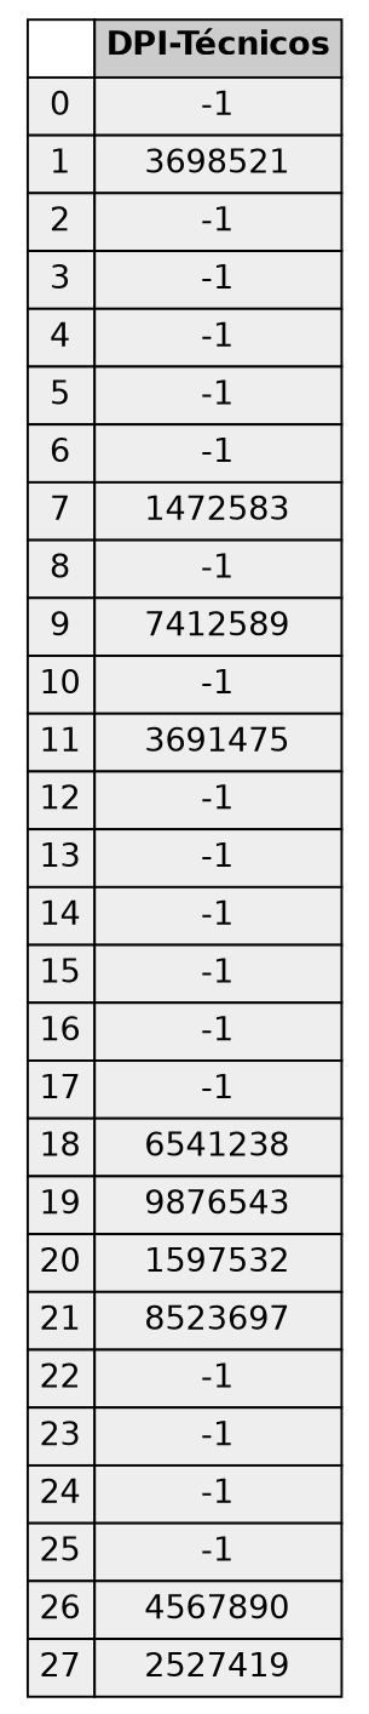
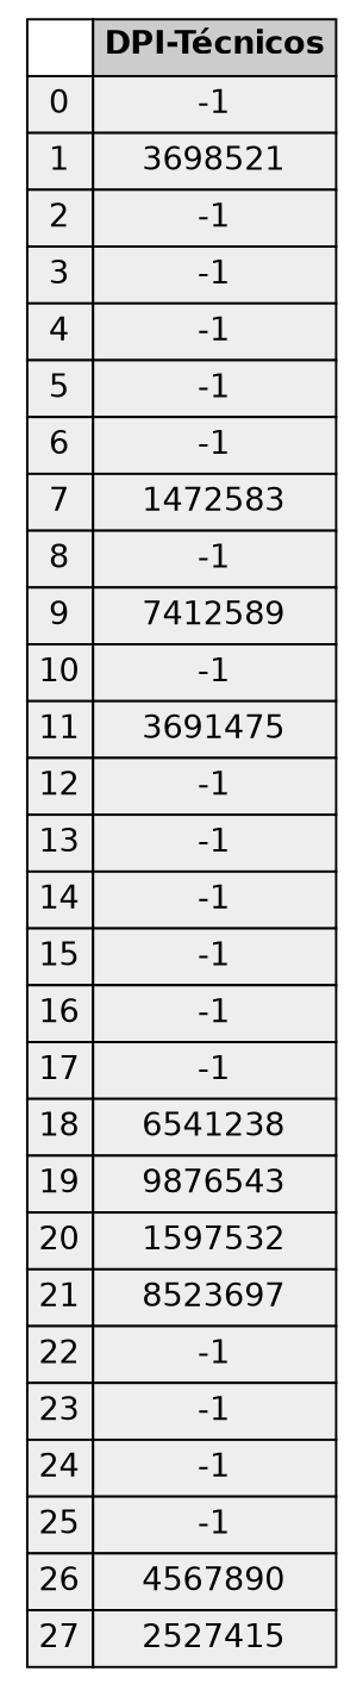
  digraph {
    rankdir=LR
-   n1 [label=<     <TABLE BORDER="0" CELLBORDER="1" CELLSPACING="0" CELLPADDING="8" BGCOLOR="#ffffff" COLOR="#000000">       <TR>         <TD></TD>         <TD BGCOLOR="#cccccc" BORDER="1" CELLPADDING="4"><FONT FACE="Helvetica" COLOR="#000000"><B>DPI-Técnicos</B></FONT></TD>       </TR>       <TR>         <TD BGCOLOR="#eeeeee" BORDER="1" CELLPADDING="4"><FONT FACE="Helvetica" COLOR="#000000">0</FONT></TD>         <TD BGCOLOR="#eeeeee" BORDER="1" CELLPADDING="4"><FONT FACE="Helvetica" COLOR="#000000">-1</FONT></TD>       </TR>       <TR>         <TD BGCOLOR="#eeeeee" BORDER="1" CELLPADDING="4"><FONT FACE="Helvetica" COLOR="#000000">1</FONT></TD>         <TD BGCOLOR="#eeeeee" BORDER="1" CELLPADDING="4"><FONT FACE="Helvetica" COLOR="#000000">3698521</FONT></TD>       </TR>       <TR>         <TD BGCOLOR="#eeeeee" BORDER="1" CELLPADDING="4"><FONT FACE="Helvetica" COLOR="#000000">2</FONT></TD>         <TD BGCOLOR="#eeeeee" BORDER="1" CELLPADDING="4"><FONT FACE="Helvetica" COLOR="#000000">-1</FONT></TD>       </TR>       <TR>         <TD BGCOLOR="#eeeeee" BORDER="1" CELLPADDING="4"><FONT FACE="Helvetica" COLOR="#000000">3</FONT></TD>         <TD BGCOLOR="#eeeeee" BORDER="1" CELLPADDING="4"><FONT FACE="Helvetica" COLOR="#000000">-1</FONT></TD>       </TR>       <TR>         <TD BGCOLOR="#eeeeee" BORDER="1" CELLPADDING="4"><FONT FACE="Helvetica" COLOR="#000000">4</FONT></TD>         <TD BGCOLOR="#eeeeee" BORDER="1" CELLPADDING="4"><FONT FACE="Helvetica" COLOR="#000000">-1</FONT></TD>       </TR>       <TR>         <TD BGCOLOR="#eeeeee" BORDER="1" CELLPADDING="4"><FONT FACE="Helvetica" COLOR="#000000">5</FONT></TD>         <TD BGCOLOR="#eeeeee" BORDER="1" CELLPADDING="4"><FONT FACE="Helvetica" COLOR="#000000">-1</FONT></TD>       </TR>       <TR>         <TD BGCOLOR="#eeeeee" BORDER="1" CELLPADDING="4"><FONT FACE="Helvetica" COLOR="#000000">6</FONT></TD>         <TD BGCOLOR="#eeeeee" BORDER="1" CELLPADDING="4"><FONT FACE="Helvetica" COLOR="#000000">-1</FONT></TD>       </TR>       <TR>         <TD BGCOLOR="#eeeeee" BORDER="1" CELLPADDING="4"><FONT FACE="Helvetica" COLOR="#000000">7</FONT></TD>         <TD BGCOLOR="#eeeeee" BORDER="1" CELLPADDING="4"><FONT FACE="Helvetica" COLOR="#000000">1472583</FONT></TD>       </TR>       <TR>         <TD BGCOLOR="#eeeeee" BORDER="1" CELLPADDING="4"><FONT FACE="Helvetica" COLOR="#000000">8</FONT></TD>         <TD BGCOLOR="#eeeeee" BORDER="1" CELLPADDING="4"><FONT FACE="Helvetica" COLOR="#000000">-1</FONT></TD>       </TR>       <TR>         <TD BGCOLOR="#eeeeee" BORDER="1" CELLPADDING="4"><FONT FACE="Helvetica" COLOR="#000000">9</FONT></TD>         <TD BGCOLOR="#eeeeee" BORDER="1" CELLPADDING="4"><FONT FACE="Helvetica" COLOR="#000000">7412589</FONT></TD>       </TR>       <TR>         <TD BGCOLOR="#eeeeee" BORDER="1" CELLPADDING="4"><FONT FACE="Helvetica" COLOR="#000000">10</FONT></TD>         <TD BGCOLOR="#eeeeee" BORDER="1" CELLPADDING="4"><FONT FACE="Helvetica" COLOR="#000000">-1</FONT></TD>       </TR>       <TR>         <TD BGCOLOR="#eeeeee" BORDER="1" CELLPADDING="4"><FONT FACE="Helvetica" COLOR="#000000">11</FONT></TD>         <TD BGCOLOR="#eeeeee" BORDER="1" CELLPADDING="4"><FONT FACE="Helvetica" COLOR="#000000">3691475</FONT></TD>       </TR>       <TR>         <TD BGCOLOR="#eeeeee" BORDER="1" CELLPADDING="4"><FONT FACE="Helvetica" COLOR="#000000">12</FONT></TD>         <TD BGCOLOR="#eeeeee" BORDER="1" CELLPADDING="4"><FONT FACE="Helvetica" COLOR="#000000">-1</FONT></TD>       </TR>       <TR>         <TD BGCOLOR="#eeeeee" BORDER="1" CELLPADDING="4"><FONT FACE="Helvetica" COLOR="#000000">13</FONT></TD>         <TD BGCOLOR="#eeeeee" BORDER="1" CELLPADDING="4"><FONT FACE="Helvetica" COLOR="#000000">-1</FONT></TD>       </TR>       <TR>         <TD BGCOLOR="#eeeeee" BORDER="1" CELLPADDING="4"><FONT FACE="Helvetica" COLOR="#000000">14</FONT></TD>         <TD BGCOLOR="#eeeeee" BORDER="1" CELLPADDING="4"><FONT FACE="Helvetica" COLOR="#000000">-1</FONT></TD>       </TR>       <TR>         <TD BGCOLOR="#eeeeee" BORDER="1" CELLPADDING="4"><FONT FACE="Helvetica" COLOR="#000000">15</FONT></TD>         <TD BGCOLOR="#eeeeee" BORDER="1" CELLPADDING="4"><FONT FACE="Helvetica" COLOR="#000000">-1</FONT></TD>       </TR>       <TR>         <TD BGCOLOR="#eeeeee" BORDER="1" CELLPADDING="4"><FONT FACE="Helvetica" COLOR="#000000">16</FONT></TD>         <TD BGCOLOR="#eeeeee" BORDER="1" CELLPADDING="4"><FONT FACE="Helvetica" COLOR="#000000">-1</FONT></TD>       </TR>       <TR>         <TD BGCOLOR="#eeeeee" BORDER="1" CELLPADDING="4"><FONT FACE="Helvetica" COLOR="#000000">17</FONT></TD>         <TD BGCOLOR="#eeeeee" BORDER="1" CELLPADDING="4"><FONT FACE="Helvetica" COLOR="#000000">-1</FONT></TD>       </TR>       <TR>         <TD BGCOLOR="#eeeeee" BORDER="1" CELLPADDING="4"><FONT FACE="Helvetica" COLOR="#000000">18</FONT></TD>         <TD BGCOLOR="#eeeeee" BORDER="1" CELLPADDING="4"><FONT FACE="Helvetica" COLOR="#000000">6541238</FONT></TD>       </TR>       <TR>         <TD BGCOLOR="#eeeeee" BORDER="1" CELLPADDING="4"><FONT FACE="Helvetica" COLOR="#000000">19</FONT></TD>         <TD BGCOLOR="#eeeeee" BORDER="1" CELLPADDING="4"><FONT FACE="Helvetica" COLOR="#000000">9876543</FONT></TD>       </TR>       <TR>         <TD BGCOLOR="#eeeeee" BORDER="1" CELLPADDING="4"><FONT FACE="Helvetica" COLOR="#000000">20</FONT></TD>         <TD BGCOLOR="#eeeeee" BORDER="1" CELLPADDING="4"><FONT FACE="Helvetica" COLOR="#000000">1597532</FONT></TD>       </TR>       <TR>         <TD BGCOLOR="#eeeeee" BORDER="1" CELLPADDING="4"><FONT FACE="Helvetica" COLOR="#000000">21</FONT></TD>         <TD BGCOLOR="#eeeeee" BORDER="1" CELLPADDING="4"><FONT FACE="Helvetica" COLOR="#000000">8523697</FONT></TD>       </TR>       <TR>         <TD BGCOLOR="#eeeeee" BORDER="1" CELLPADDING="4"><FONT FACE="Helvetica" COLOR="#000000">22</FONT></TD>         <TD BGCOLOR="#eeeeee" BORDER="1" CELLPADDING="4"><FONT FACE="Helvetica" COLOR="#000000">-1</FONT></TD>       </TR>       <TR>         <TD BGCOLOR="#eeeeee" BORDER="1" CELLPADDING="4"><FONT FACE="Helvetica" COLOR="#000000">23</FONT></TD>         <TD BGCOLOR="#eeeeee" BORDER="1" CELLPADDING="4"><FONT FACE="Helvetica" COLOR="#000000">-1</FONT></TD>       </TR>       <TR>         <TD BGCOLOR="#eeeeee" BORDER="1" CELLPADDING="4"><FONT FACE="Helvetica" COLOR="#000000">24</FONT></TD>         <TD BGCOLOR="#eeeeee" BORDER="1" CELLPADDING="4"><FONT FACE="Helvetica" COLOR="#000000">-1</FONT></TD>       </TR>       <TR>         <TD BGCOLOR="#eeeeee" BORDER="1" CELLPADDING="4"><FONT FACE="Helvetica" COLOR="#000000">25</FONT></TD>         <TD BGCOLOR="#eeeeee" BORDER="1" CELLPADDING="4"><FONT FACE="Helvetica" COLOR="#000000">-1</FONT></TD>       </TR>       <TR>         <TD BGCOLOR="#eeeeee" BORDER="1" CELLPADDING="4"><FONT FACE="Helvetica" COLOR="#000000">26</FONT></TD>         <TD BGCOLOR="#eeeeee" BORDER="1" CELLPADDING="4"><FONT FACE="Helvetica" COLOR="#000000">4567890</FONT></TD>       </TR>       <TR>         <TD BGCOLOR="#eeeeee" BORDER="1" CELLPADDING="4"><FONT FACE="Helvetica" COLOR="#000000">27</FONT></TD>         <TD BGCOLOR="#eeeeee" BORDER="1" CELLPADDING="4"><FONT FACE="Helvetica" COLOR="#000000">2527419</FONT></TD>       </TR>     </TABLE>   > shape=plaintext]
+   n1 [label=<     <TABLE BORDER="0" CELLBORDER="1" CELLSPACING="0" CELLPADDING="8" BGCOLOR="#ffffff" COLOR="#000000">       <TR>         <TD></TD>         <TD BGCOLOR="#cccccc" BORDER="1" CELLPADDING="4"><FONT FACE="Helvetica" COLOR="#000000"><B>DPI-Técnicos</B></FONT></TD>       </TR>       <TR>         <TD BGCOLOR="#eeeeee" BORDER="1" CELLPADDING="4"><FONT FACE="Helvetica" COLOR="#000000">0</FONT></TD>         <TD BGCOLOR="#eeeeee" BORDER="1" CELLPADDING="4"><FONT FACE="Helvetica" COLOR="#000000">-1</FONT></TD>       </TR>       <TR>         <TD BGCOLOR="#eeeeee" BORDER="1" CELLPADDING="4"><FONT FACE="Helvetica" COLOR="#000000">1</FONT></TD>         <TD BGCOLOR="#eeeeee" BORDER="1" CELLPADDING="4"><FONT FACE="Helvetica" COLOR="#000000">3698521</FONT></TD>       </TR>       <TR>         <TD BGCOLOR="#eeeeee" BORDER="1" CELLPADDING="4"><FONT FACE="Helvetica" COLOR="#000000">2</FONT></TD>         <TD BGCOLOR="#eeeeee" BORDER="1" CELLPADDING="4"><FONT FACE="Helvetica" COLOR="#000000">-1</FONT></TD>       </TR>       <TR>         <TD BGCOLOR="#eeeeee" BORDER="1" CELLPADDING="4"><FONT FACE="Helvetica" COLOR="#000000">3</FONT></TD>         <TD BGCOLOR="#eeeeee" BORDER="1" CELLPADDING="4"><FONT FACE="Helvetica" COLOR="#000000">-1</FONT></TD>       </TR>       <TR>         <TD BGCOLOR="#eeeeee" BORDER="1" CELLPADDING="4"><FONT FACE="Helvetica" COLOR="#000000">4</FONT></TD>         <TD BGCOLOR="#eeeeee" BORDER="1" CELLPADDING="4"><FONT FACE="Helvetica" COLOR="#000000">-1</FONT></TD>       </TR>       <TR>         <TD BGCOLOR="#eeeeee" BORDER="1" CELLPADDING="4"><FONT FACE="Helvetica" COLOR="#000000">5</FONT></TD>         <TD BGCOLOR="#eeeeee" BORDER="1" CELLPADDING="4"><FONT FACE="Helvetica" COLOR="#000000">-1</FONT></TD>       </TR>       <TR>         <TD BGCOLOR="#eeeeee" BORDER="1" CELLPADDING="4"><FONT FACE="Helvetica" COLOR="#000000">6</FONT></TD>         <TD BGCOLOR="#eeeeee" BORDER="1" CELLPADDING="4"><FONT FACE="Helvetica" COLOR="#000000">-1</FONT></TD>       </TR>       <TR>         <TD BGCOLOR="#eeeeee" BORDER="1" CELLPADDING="4"><FONT FACE="Helvetica" COLOR="#000000">7</FONT></TD>         <TD BGCOLOR="#eeeeee" BORDER="1" CELLPADDING="4"><FONT FACE="Helvetica" COLOR="#000000">1472583</FONT></TD>       </TR>       <TR>         <TD BGCOLOR="#eeeeee" BORDER="1" CELLPADDING="4"><FONT FACE="Helvetica" COLOR="#000000">8</FONT></TD>         <TD BGCOLOR="#eeeeee" BORDER="1" CELLPADDING="4"><FONT FACE="Helvetica" COLOR="#000000">-1</FONT></TD>       </TR>       <TR>         <TD BGCOLOR="#eeeeee" BORDER="1" CELLPADDING="4"><FONT FACE="Helvetica" COLOR="#000000">9</FONT></TD>         <TD BGCOLOR="#eeeeee" BORDER="1" CELLPADDING="4"><FONT FACE="Helvetica" COLOR="#000000">7412589</FONT></TD>       </TR>       <TR>         <TD BGCOLOR="#eeeeee" BORDER="1" CELLPADDING="4"><FONT FACE="Helvetica" COLOR="#000000">10</FONT></TD>         <TD BGCOLOR="#eeeeee" BORDER="1" CELLPADDING="4"><FONT FACE="Helvetica" COLOR="#000000">-1</FONT></TD>       </TR>       <TR>         <TD BGCOLOR="#eeeeee" BORDER="1" CELLPADDING="4"><FONT FACE="Helvetica" COLOR="#000000">11</FONT></TD>         <TD BGCOLOR="#eeeeee" BORDER="1" CELLPADDING="4"><FONT FACE="Helvetica" COLOR="#000000">3691475</FONT></TD>       </TR>       <TR>         <TD BGCOLOR="#eeeeee" BORDER="1" CELLPADDING="4"><FONT FACE="Helvetica" COLOR="#000000">12</FONT></TD>         <TD BGCOLOR="#eeeeee" BORDER="1" CELLPADDING="4"><FONT FACE="Helvetica" COLOR="#000000">-1</FONT></TD>       </TR>       <TR>         <TD BGCOLOR="#eeeeee" BORDER="1" CELLPADDING="4"><FONT FACE="Helvetica" COLOR="#000000">13</FONT></TD>         <TD BGCOLOR="#eeeeee" BORDER="1" CELLPADDING="4"><FONT FACE="Helvetica" COLOR="#000000">-1</FONT></TD>       </TR>       <TR>         <TD BGCOLOR="#eeeeee" BORDER="1" CELLPADDING="4"><FONT FACE="Helvetica" COLOR="#000000">14</FONT></TD>         <TD BGCOLOR="#eeeeee" BORDER="1" CELLPADDING="4"><FONT FACE="Helvetica" COLOR="#000000">-1</FONT></TD>       </TR>       <TR>         <TD BGCOLOR="#eeeeee" BORDER="1" CELLPADDING="4"><FONT FACE="Helvetica" COLOR="#000000">15</FONT></TD>         <TD BGCOLOR="#eeeeee" BORDER="1" CELLPADDING="4"><FONT FACE="Helvetica" COLOR="#000000">-1</FONT></TD>       </TR>       <TR>         <TD BGCOLOR="#eeeeee" BORDER="1" CELLPADDING="4"><FONT FACE="Helvetica" COLOR="#000000">16</FONT></TD>         <TD BGCOLOR="#eeeeee" BORDER="1" CELLPADDING="4"><FONT FACE="Helvetica" COLOR="#000000">-1</FONT></TD>       </TR>       <TR>         <TD BGCOLOR="#eeeeee" BORDER="1" CELLPADDING="4"><FONT FACE="Helvetica" COLOR="#000000">17</FONT></TD>         <TD BGCOLOR="#eeeeee" BORDER="1" CELLPADDING="4"><FONT FACE="Helvetica" COLOR="#000000">-1</FONT></TD>       </TR>       <TR>         <TD BGCOLOR="#eeeeee" BORDER="1" CELLPADDING="4"><FONT FACE="Helvetica" COLOR="#000000">18</FONT></TD>         <TD BGCOLOR="#eeeeee" BORDER="1" CELLPADDING="4"><FONT FACE="Helvetica" COLOR="#000000">6541238</FONT></TD>       </TR>       <TR>         <TD BGCOLOR="#eeeeee" BORDER="1" CELLPADDING="4"><FONT FACE="Helvetica" COLOR="#000000">19</FONT></TD>         <TD BGCOLOR="#eeeeee" BORDER="1" CELLPADDING="4"><FONT FACE="Helvetica" COLOR="#000000">9876543</FONT></TD>       </TR>       <TR>         <TD BGCOLOR="#eeeeee" BORDER="1" CELLPADDING="4"><FONT FACE="Helvetica" COLOR="#000000">20</FONT></TD>         <TD BGCOLOR="#eeeeee" BORDER="1" CELLPADDING="4"><FONT FACE="Helvetica" COLOR="#000000">1597532</FONT></TD>       </TR>       <TR>         <TD BGCOLOR="#eeeeee" BORDER="1" CELLPADDING="4"><FONT FACE="Helvetica" COLOR="#000000">21</FONT></TD>         <TD BGCOLOR="#eeeeee" BORDER="1" CELLPADDING="4"><FONT FACE="Helvetica" COLOR="#000000">8523697</FONT></TD>       </TR>       <TR>         <TD BGCOLOR="#eeeeee" BORDER="1" CELLPADDING="4"><FONT FACE="Helvetica" COLOR="#000000">22</FONT></TD>         <TD BGCOLOR="#eeeeee" BORDER="1" CELLPADDING="4"><FONT FACE="Helvetica" COLOR="#000000">-1</FONT></TD>       </TR>       <TR>         <TD BGCOLOR="#eeeeee" BORDER="1" CELLPADDING="4"><FONT FACE="Helvetica" COLOR="#000000">23</FONT></TD>         <TD BGCOLOR="#eeeeee" BORDER="1" CELLPADDING="4"><FONT FACE="Helvetica" COLOR="#000000">-1</FONT></TD>       </TR>       <TR>         <TD BGCOLOR="#eeeeee" BORDER="1" CELLPADDING="4"><FONT FACE="Helvetica" COLOR="#000000">24</FONT></TD>         <TD BGCOLOR="#eeeeee" BORDER="1" CELLPADDING="4"><FONT FACE="Helvetica" COLOR="#000000">-1</FONT></TD>       </TR>       <TR>         <TD BGCOLOR="#eeeeee" BORDER="1" CELLPADDING="4"><FONT FACE="Helvetica" COLOR="#000000">25</FONT></TD>         <TD BGCOLOR="#eeeeee" BORDER="1" CELLPADDING="4"><FONT FACE="Helvetica" COLOR="#000000">-1</FONT></TD>       </TR>       <TR>         <TD BGCOLOR="#eeeeee" BORDER="1" CELLPADDING="4"><FONT FACE="Helvetica" COLOR="#000000">26</FONT></TD>         <TD BGCOLOR="#eeeeee" BORDER="1" CELLPADDING="4"><FONT FACE="Helvetica" COLOR="#000000">4567890</FONT></TD>       </TR>       <TR>         <TD BGCOLOR="#eeeeee" BORDER="1" CELLPADDING="4"><FONT FACE="Helvetica" COLOR="#000000">27</FONT></TD>         <TD BGCOLOR="#eeeeee" BORDER="1" CELLPADDING="4"><FONT FACE="Helvetica" COLOR="#000000">2527415</FONT></TD>       </TR>     </TABLE>   > shape=plaintext]
  }
